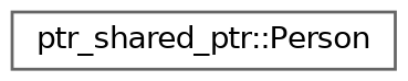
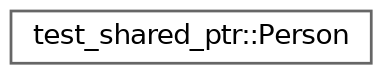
  digraph {
    rankdir=LR
-   n1 [color=grey40 fillcolor=white fontname=Helvetica fontsize=10 height=0.2 label="ptr_shared_ptr::Person" shape=box style=filled width=0.4]
+   n1 [color=grey40 fillcolor=white fontname=Helvetica fontsize=10 height=0.2 label="test_shared_ptr::Person" shape=box style=filled width=0.4]
  }
